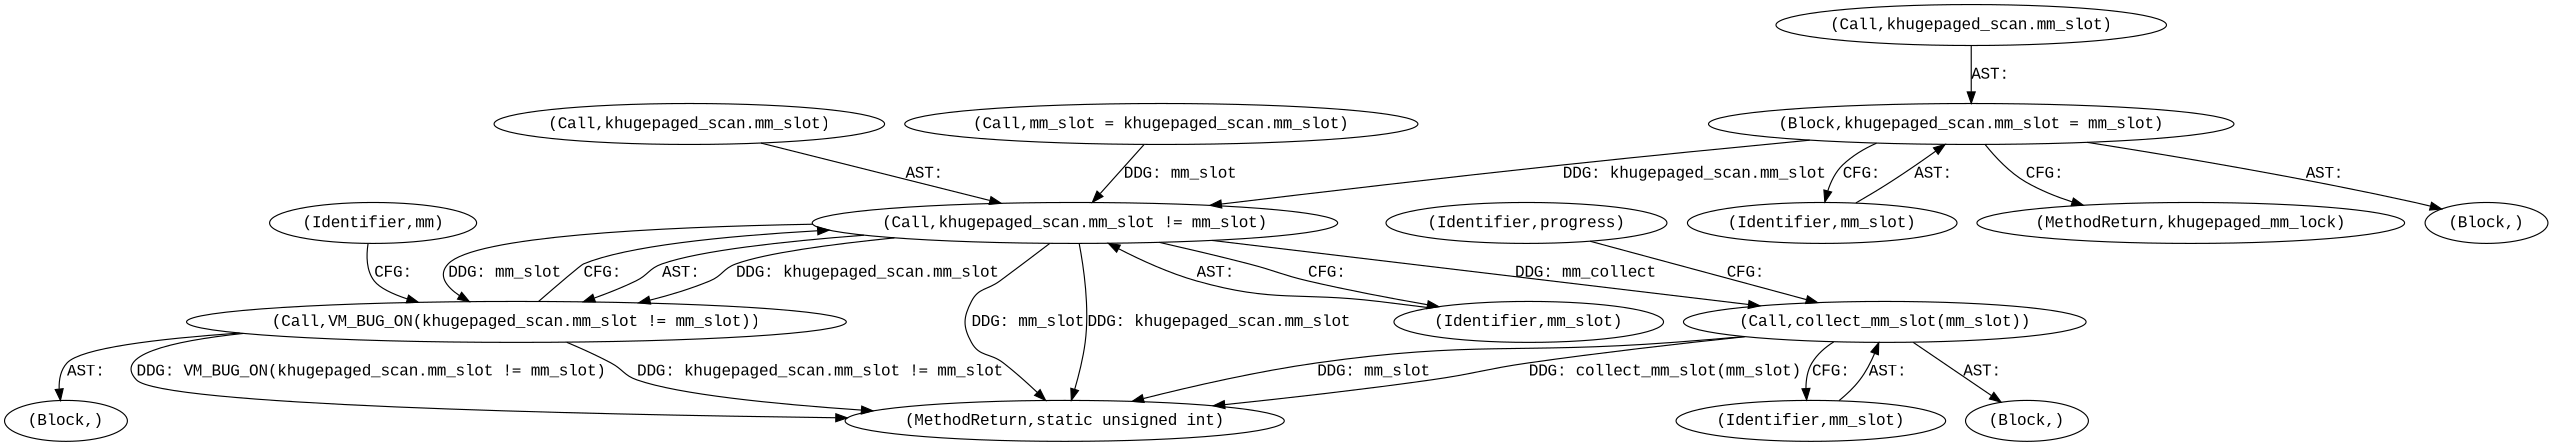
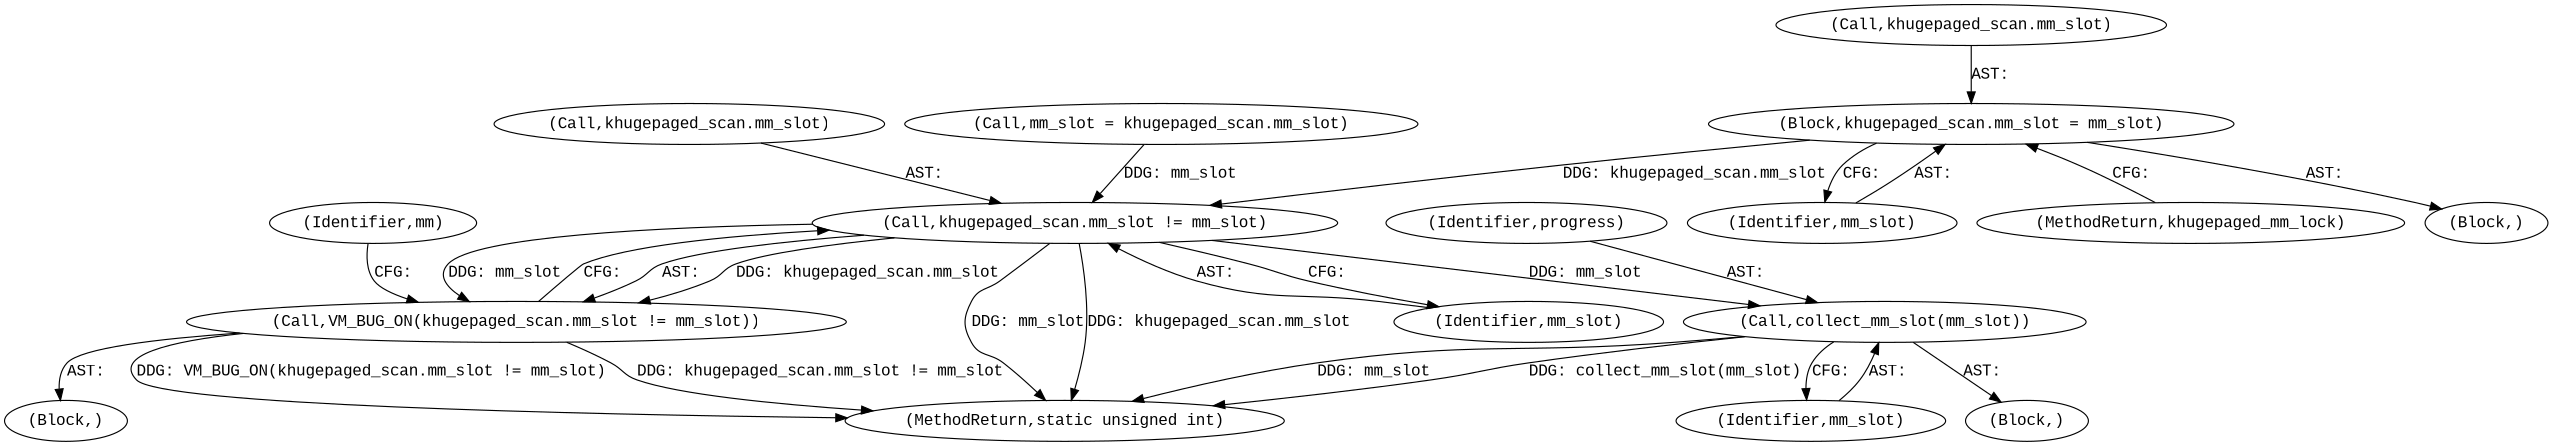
  digraph {
    fontname="Liberation Mono"
    node [fontname="Liberation Mono"]
    edge [fontname="Liberation Mono"]
    n1 [label="(Block,khugepaged_scan.mm_slot = mm_slot)"]
    n2 [label="(Call,khugepaged_scan.mm_slot != mm_slot)"]
    n3 [label="(Block,)"]
    n4 [label="(Identifier,mm_slot)"]
    n5 [label="(Call,VM_BUG_ON(khugepaged_scan.mm_slot != mm_slot))"]
    n6 [label="(Call,collect_mm_slot(mm_slot))"]
    n7 [label="(MethodReturn,static unsigned int)"]
    n8 [label="(Identifier,mm_slot)"]
    n9 [label="(Block,)"]
    n10 [label="(Identifier,mm_slot)"]
    n11 [label="(Block,)"]
    n12 [label="(Call,khugepaged_scan.mm_slot)"]
    n13 [label="(Call,mm_slot = khugepaged_scan.mm_slot)"]
    n14 [label="(Call,khugepaged_scan.mm_slot)"]
    n15 [label="(MethodReturn,khugepaged_mm_lock)"]
    n16 [label="(Identifier,mm)"]
    n17 [label="(Identifier,progress)"]
    n1 -> n2 [label="DDG: khugepaged_scan.mm_slot"]
    n1 -> n3 [label="AST: "]
    n1 -> n4 [label="CFG: "]
    n2 -> n5 [label="AST: "]
    n2 -> n5 [label="DDG: khugepaged_scan.mm_slot"]
    n2 -> n5 [label="DDG: mm_slot"]
-   n2 -> n6 [label="DDG: mm_collect"]
+   n2 -> n6 [label="DDG: mm_slot"]
    n2 -> n7 [label="DDG: mm_slot"]
    n2 -> n7 [label="DDG: khugepaged_scan.mm_slot"]
    n2 -> n8 [label="CFG: "]
    n4 -> n1 [label="AST: "]
    n5 -> n2 [label="CFG: "]
    n5 -> n7 [label="DDG: khugepaged_scan.mm_slot != mm_slot"]
    n5 -> n7 [label="DDG: VM_BUG_ON(khugepaged_scan.mm_slot != mm_slot)"]
    n5 -> n9 [label="AST: "]
    n6 -> n7 [label="DDG: mm_slot"]
    n6 -> n7 [label="DDG: collect_mm_slot(mm_slot)"]
    n6 -> n10 [label="CFG: "]
    n6 -> n11 [label="AST: "]
    n8 -> n2 [label="AST: "]
    n10 -> n6 [label="AST: "]
    n12 -> n2 [label="AST: "]
    n13 -> n2 [label="DDG: mm_slot"]
    n14 -> n1 [label="AST: "]
-   n1 -> n15 [label="CFG: "]
+   n15 -> n1 [label="CFG: "]
    n16 -> n5 [label="CFG: "]
-   n17 -> n6 [label="CFG: "]
+   n17 -> n6 [label="AST: "]
  }
